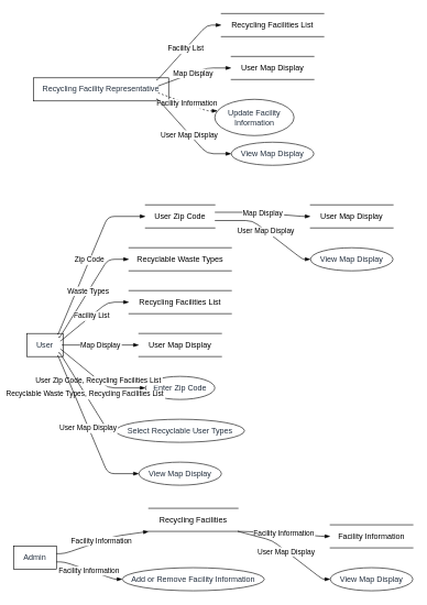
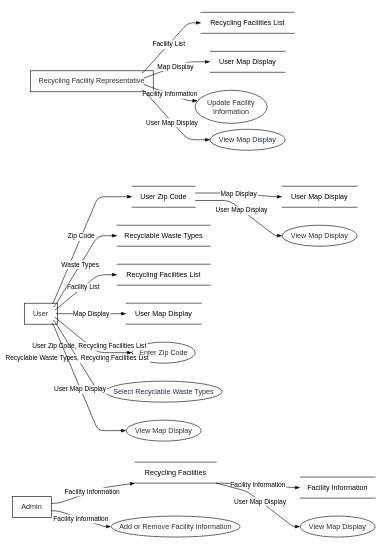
  <mxCell id="0" />
  <mxCell id="1" parent="0" />
  <mxCell id="2" value="User" style="shape=rectangle;whiteSpace=wrap;html=1;fillColor=#ffffff;strokeColor=#000000;align=center;verticalAlign=middle;fontColor=#232F3E;" vertex="1" parent="1"><mxGeometry x="40" y="505" width="55" height="35" as="geometry" /></mxCell>
  <mxCell id="3" value="Recycling Facility Representative" style="shape=rectangle;whiteSpace=wrap;html=1;fillColor=#ffffff;strokeColor=#000000;align=center;verticalAlign=middle;fontColor=#232F3E;" vertex="1" parent="1"><mxGeometry x="50" y="117.5" width="205" height="35" as="geometry" /></mxCell>
  <mxCell id="4" value="Admin" style="shape=rectangle;whiteSpace=wrap;html=1;fillColor=#ffffff;strokeColor=#000000;align=center;verticalAlign=middle;fontColor=#232F3E;" vertex="1" parent="1"><mxGeometry y="827.5" width="65" height="35" as="geometry" x="20" /></mxCell>
  <mxCell id="5" value="Recycling Facilities" style="html=1;dashed=0;whiteSpace=wrap;shape=partialRectangle;right=0;left=0;" vertex="1" parent="1"><mxGeometry x="225" y="770" width="135" height="35" as="geometry" /></mxCell>
  <mxCell id="6" value="User Zip Code" style="html=1;dashed=0;whiteSpace=wrap;shape=partialRectangle;right=0;left=0;" vertex="1" parent="1"><mxGeometry x="220" y="310" width="105" height="35" as="geometry" /></mxCell>
  <mxCell id="7" value="Recyclable Waste Types" style="html=1;dashed=0;whiteSpace=wrap;shape=partialRectangle;right=0;left=0;" vertex="1" parent="1"><mxGeometry x="195" y="375" width="155" height="35" as="geometry" /></mxCell>
  <mxCell id="8" value="Recycling Facilities List" style="html=1;dashed=0;whiteSpace=wrap;shape=partialRectangle;right=0;left=0;" vertex="1" parent="1"><mxGeometry x="195" y="440" width="155" height="35" as="geometry" /></mxCell>
  <mxCell id="9" value="Recycling Facilities List" style="html=1;dashed=0;whiteSpace=wrap;shape=partialRectangle;right=0;left=0;" vertex="1" parent="1"><mxGeometry x="335" width="155" height="35" as="geometry" y="20" /></mxCell>
  <mxCell id="10" value="Facility Information" style="html=1;dashed=0;whiteSpace=wrap;shape=partialRectangle;right=0;left=0;" vertex="1" parent="1"><mxGeometry x="500" y="795" width="125" height="35" as="geometry" /></mxCell>
  <mxCell id="11" value="User Map Display" style="html=1;dashed=0;whiteSpace=wrap;shape=partialRectangle;right=0;left=0;" vertex="1" parent="1"><mxGeometry x="210" y="505" width="125" height="35" as="geometry" /></mxCell>
  <mxCell id="12" value="User Map Display" style="html=1;dashed=0;whiteSpace=wrap;shape=partialRectangle;right=0;left=0;" vertex="1" parent="1"><mxGeometry x="470" y="310" width="125" height="35" as="geometry" /></mxCell>
  <mxCell id="13" value="User Map Display" style="html=1;dashed=0;whiteSpace=wrap;shape=partialRectangle;right=0;left=0;" vertex="1" parent="1"><mxGeometry x="350" y="85" width="125" height="35" as="geometry" /></mxCell>
  <mxCell id="14" value="Enter Zip Code" style="shape=ellipse;perimeter=ellipsePerimeter;whiteSpace=wrap;html=1;fillColor=#ffffff;strokeColor=#000000;align=center;verticalAlign=middle;fontColor=#232F3E;" vertex="1" parent="1"><mxGeometry x="220" y="570" width="105" height="35" as="geometry" /></mxCell>
  <mxCell id="15" value="Update Facility Information" style="shape=ellipse;perimeter=ellipsePerimeter;whiteSpace=wrap;html=1;fillColor=#ffffff;strokeColor=#000000;align=center;verticalAlign=middle;fontColor=#232F3E;" vertex="1" parent="1"><mxGeometry x="325" y="150" width="120" height="55" as="geometry" /></mxCell>
- <mxCell id="16" value="Select Recyclable User Types" style="shape=ellipse;perimeter=ellipsePerimeter;whiteSpace=wrap;html=1;fillColor=#ffffff;strokeColor=#000000;align=center;verticalAlign=middle;fontColor=#232F3E;" vertex="1" parent="1"><mxGeometry x="175" y="635" width="195" height="35" as="geometry" /></mxCell>
+ <mxCell id="16" value="Select Recyclable Waste Types" style="shape=ellipse;perimeter=ellipsePerimeter;whiteSpace=wrap;html=1;fillColor=#ffffff;strokeColor=#000000;align=center;verticalAlign=middle;fontColor=#232F3E;" vertex="1" parent="1"><mxGeometry x="175" y="635" width="195" height="35" as="geometry" /></mxCell>
  <mxCell id="17" value="Add or Remove Facility Information" style="shape=ellipse;perimeter=ellipsePerimeter;whiteSpace=wrap;html=1;fillColor=#ffffff;strokeColor=#000000;align=center;verticalAlign=middle;fontColor=#232F3E;" vertex="1" parent="1"><mxGeometry x="185" y="860" width="215" height="35" as="geometry" /></mxCell>
  <mxCell id="18" value="View Map Display" style="shape=ellipse;perimeter=ellipsePerimeter;whiteSpace=wrap;html=1;fillColor=#ffffff;strokeColor=#000000;align=center;verticalAlign=middle;fontColor=#232F3E;" vertex="1" parent="1"><mxGeometry x="210" y="700" width="125" height="35" as="geometry" /></mxCell>
  <mxCell id="19" value="View Map Display" style="shape=ellipse;perimeter=ellipsePerimeter;whiteSpace=wrap;html=1;fillColor=#ffffff;strokeColor=#000000;align=center;verticalAlign=middle;fontColor=#232F3E;" vertex="1" parent="1"><mxGeometry x="350" y="215" width="125" height="35" as="geometry" /></mxCell>
  <mxCell id="20" value="View Map Display" style="shape=ellipse;perimeter=ellipsePerimeter;whiteSpace=wrap;html=1;fillColor=#ffffff;strokeColor=#000000;align=center;verticalAlign=middle;fontColor=#232F3E;" vertex="1" parent="1"><mxGeometry x="470" y="375" width="125" height="35" as="geometry" /></mxCell>
  <mxCell id="21" value="View Map Display" style="shape=ellipse;perimeter=ellipsePerimeter;whiteSpace=wrap;html=1;fillColor=#ffffff;strokeColor=#000000;align=center;verticalAlign=middle;fontColor=#232F3E;" vertex="1" parent="1"><mxGeometry x="500" y="860" width="125" height="35" as="geometry" /></mxCell>
  <mxCell id="22" value="Facility Information" style="endArrow=blockThin;endFill=1;fontSize=11;orthogonal=1;noEdgeStyle=1;" edge="1" parent="1" source="4" target="5"><mxGeometry relative="1" as="geometry"><Array as="points"><mxPoint x="97" y="838.75" /><mxPoint x="173" y="812.5" /></Array></mxGeometry></mxCell>
  <mxCell id="23" value="Zip Code" style="endArrow=blockThin;endFill=1;fontSize=11;orthogonal=1;noEdgeStyle=1;" edge="1" parent="1" source="2" target="6"><mxGeometry relative="1" as="geometry"><Array as="points"><mxPoint x="87" y="507.5" /><mxPoint x="163" y="327.5" /></Array></mxGeometry></mxCell>
  <mxCell id="24" value="Waste Types" style="endArrow=blockThin;endFill=1;fontSize=11;orthogonal=1;noEdgeStyle=1;" edge="1" parent="1" source="2" target="7"><mxGeometry relative="1" as="geometry"><Array as="points"><mxPoint x="89" y="512.5" /><mxPoint x="163" y="392.5" /></Array></mxGeometry></mxCell>
  <mxCell id="25" value="Facility List" style="endArrow=blockThin;endFill=1;fontSize=11;orthogonal=1;noEdgeStyle=1;" edge="1" parent="1" source="2" target="8"><mxGeometry relative="1" as="geometry"><Array as="points"><mxPoint x="91" y="517.5" /><mxPoint x="163" y="457.5" /></Array></mxGeometry></mxCell>
  <mxCell id="26" value="Facility List" style="endArrow=blockThin;endFill=1;fontSize=11;orthogonal=1;noEdgeStyle=1;" edge="1" parent="1" source="3" target="9"><mxGeometry relative="1" as="geometry"><Array as="points"><mxPoint x="237" y="121.875" /><mxPoint x="313" y="37.5" /></Array></mxGeometry></mxCell>
  <mxCell id="27" value="Facility Information" style="endArrow=blockThin;endFill=1;fontSize=11;orthogonal=1;noEdgeStyle=1;" edge="1" parent="1" source="5" target="10"><mxGeometry relative="1" as="geometry"><Array as="points"><mxPoint x="412" y="806.25" /><mxPoint x="488" y="812.5" /></Array></mxGeometry></mxCell>
  <mxCell id="28" value="Map Display" style="endArrow=blockThin;endFill=1;fontSize=11;orthogonal=1;noEdgeStyle=1;" edge="1" parent="1" source="2" target="11"><mxGeometry relative="1" as="geometry"><Array as="points"><mxPoint x="93" y="522.5" /><mxPoint x="163" y="522.5" /></Array></mxGeometry></mxCell>
  <mxCell id="29" value="Map Display" style="endArrow=blockThin;endFill=1;fontSize=11;orthogonal=1;noEdgeStyle=1;" edge="1" parent="1" source="6" target="12"><mxGeometry relative="1" as="geometry"><Array as="points"><mxPoint x="382" y="321.25" /><mxPoint x="458" y="327.5" /></Array></mxGeometry></mxCell>
  <mxCell id="30" value="Map Display" style="endArrow=blockThin;endFill=1;fontSize=11;orthogonal=1;noEdgeStyle=1;" edge="1" parent="1" source="3" target="13"><mxGeometry relative="1" as="geometry"><Array as="points"><mxPoint x="239" y="130.625" /><mxPoint x="313" y="102.5" /></Array></mxGeometry></mxCell>
  <mxCell id="31" value="User Zip Code, Recycling Facilities List" style="endArrow=blockThin;endFill=1;fontSize=11;orthogonal=1;noEdgeStyle=1;" edge="1" parent="1" source="2" target="14"><mxGeometry relative="1" as="geometry"><Array as="points"><mxPoint x="91" y="527.5" /><mxPoint x="163" y="587.5" /></Array></mxGeometry></mxCell>
- <mxCell id="32" value="Facility Information" style="endArrow=blockThin;endFill=1;fontSize=11;orthogonal=1;noEdgeStyle=1;dashed=1;" edge="1" parent="1" source="3" target="15"><mxGeometry relative="1" as="geometry"><Array as="points"><mxPoint x="239" y="139.375" /><mxPoint x="313" y="167.5" /></Array></mxGeometry></mxCell>
+ <mxCell id="32" value="Facility Information" style="endArrow=blockThin;endFill=1;fontSize=11;orthogonal=1;noEdgeStyle=1;" edge="1" parent="1" source="3" target="15"><mxGeometry relative="1" as="geometry"><Array as="points"><mxPoint x="239" y="139.375" /><mxPoint x="313" y="167.5" /></Array></mxGeometry></mxCell>
  <mxCell id="33" value="Recyclable Waste Types, Recycling Facilities List" style="endArrow=blockThin;endFill=1;fontSize=11;orthogonal=1;noEdgeStyle=1;" edge="1" parent="1" source="2" target="16"><mxGeometry relative="1" as="geometry"><Array as="points"><mxPoint x="89" y="532.5" /><mxPoint x="163" y="652.5" /></Array></mxGeometry></mxCell>
  <mxCell id="34" value="Facility Information" style="endArrow=blockThin;endFill=1;fontSize=11;orthogonal=1;noEdgeStyle=1;" edge="1" parent="1" source="4" target="17"><mxGeometry relative="1" as="geometry"><Array as="points"><mxPoint x="97" y="851.25" /><mxPoint x="173" y="877.5" /></Array></mxGeometry></mxCell>
  <mxCell id="35" value="User Map Display" style="endArrow=blockThin;endFill=1;fontSize=11;orthogonal=1;noEdgeStyle=1;" edge="1" parent="1" source="2" target="18"><mxGeometry relative="1" as="geometry"><Array as="points"><mxPoint x="87" y="537.5" /><mxPoint x="163" y="717.5" /></Array></mxGeometry></mxCell>
  <mxCell id="36" value="User Map Display" style="endArrow=blockThin;endFill=1;fontSize=11;orthogonal=1;noEdgeStyle=1;" edge="1" parent="1" source="3" target="19"><mxGeometry relative="1" as="geometry"><Array as="points"><mxPoint x="237" y="148.125" /><mxPoint x="313" y="232.5" /></Array></mxGeometry></mxCell>
  <mxCell id="37" value="User Map Display" style="endArrow=blockThin;endFill=1;fontSize=11;orthogonal=1;noEdgeStyle=1;" edge="1" parent="1" source="6" target="20"><mxGeometry relative="1" as="geometry"><Array as="points"><mxPoint x="382" y="333.75" /><mxPoint x="458" y="392.5" /></Array></mxGeometry></mxCell>
  <mxCell id="38" value="User Map Display" style="endArrow=blockThin;endFill=1;fontSize=11;orthogonal=1;noEdgeStyle=1;" edge="1" parent="1" source="5" target="21"><mxGeometry relative="1" as="geometry"><Array as="points"><mxPoint x="412" y="818.75" /><mxPoint x="488" y="877.5" /></Array></mxGeometry></mxCell>
